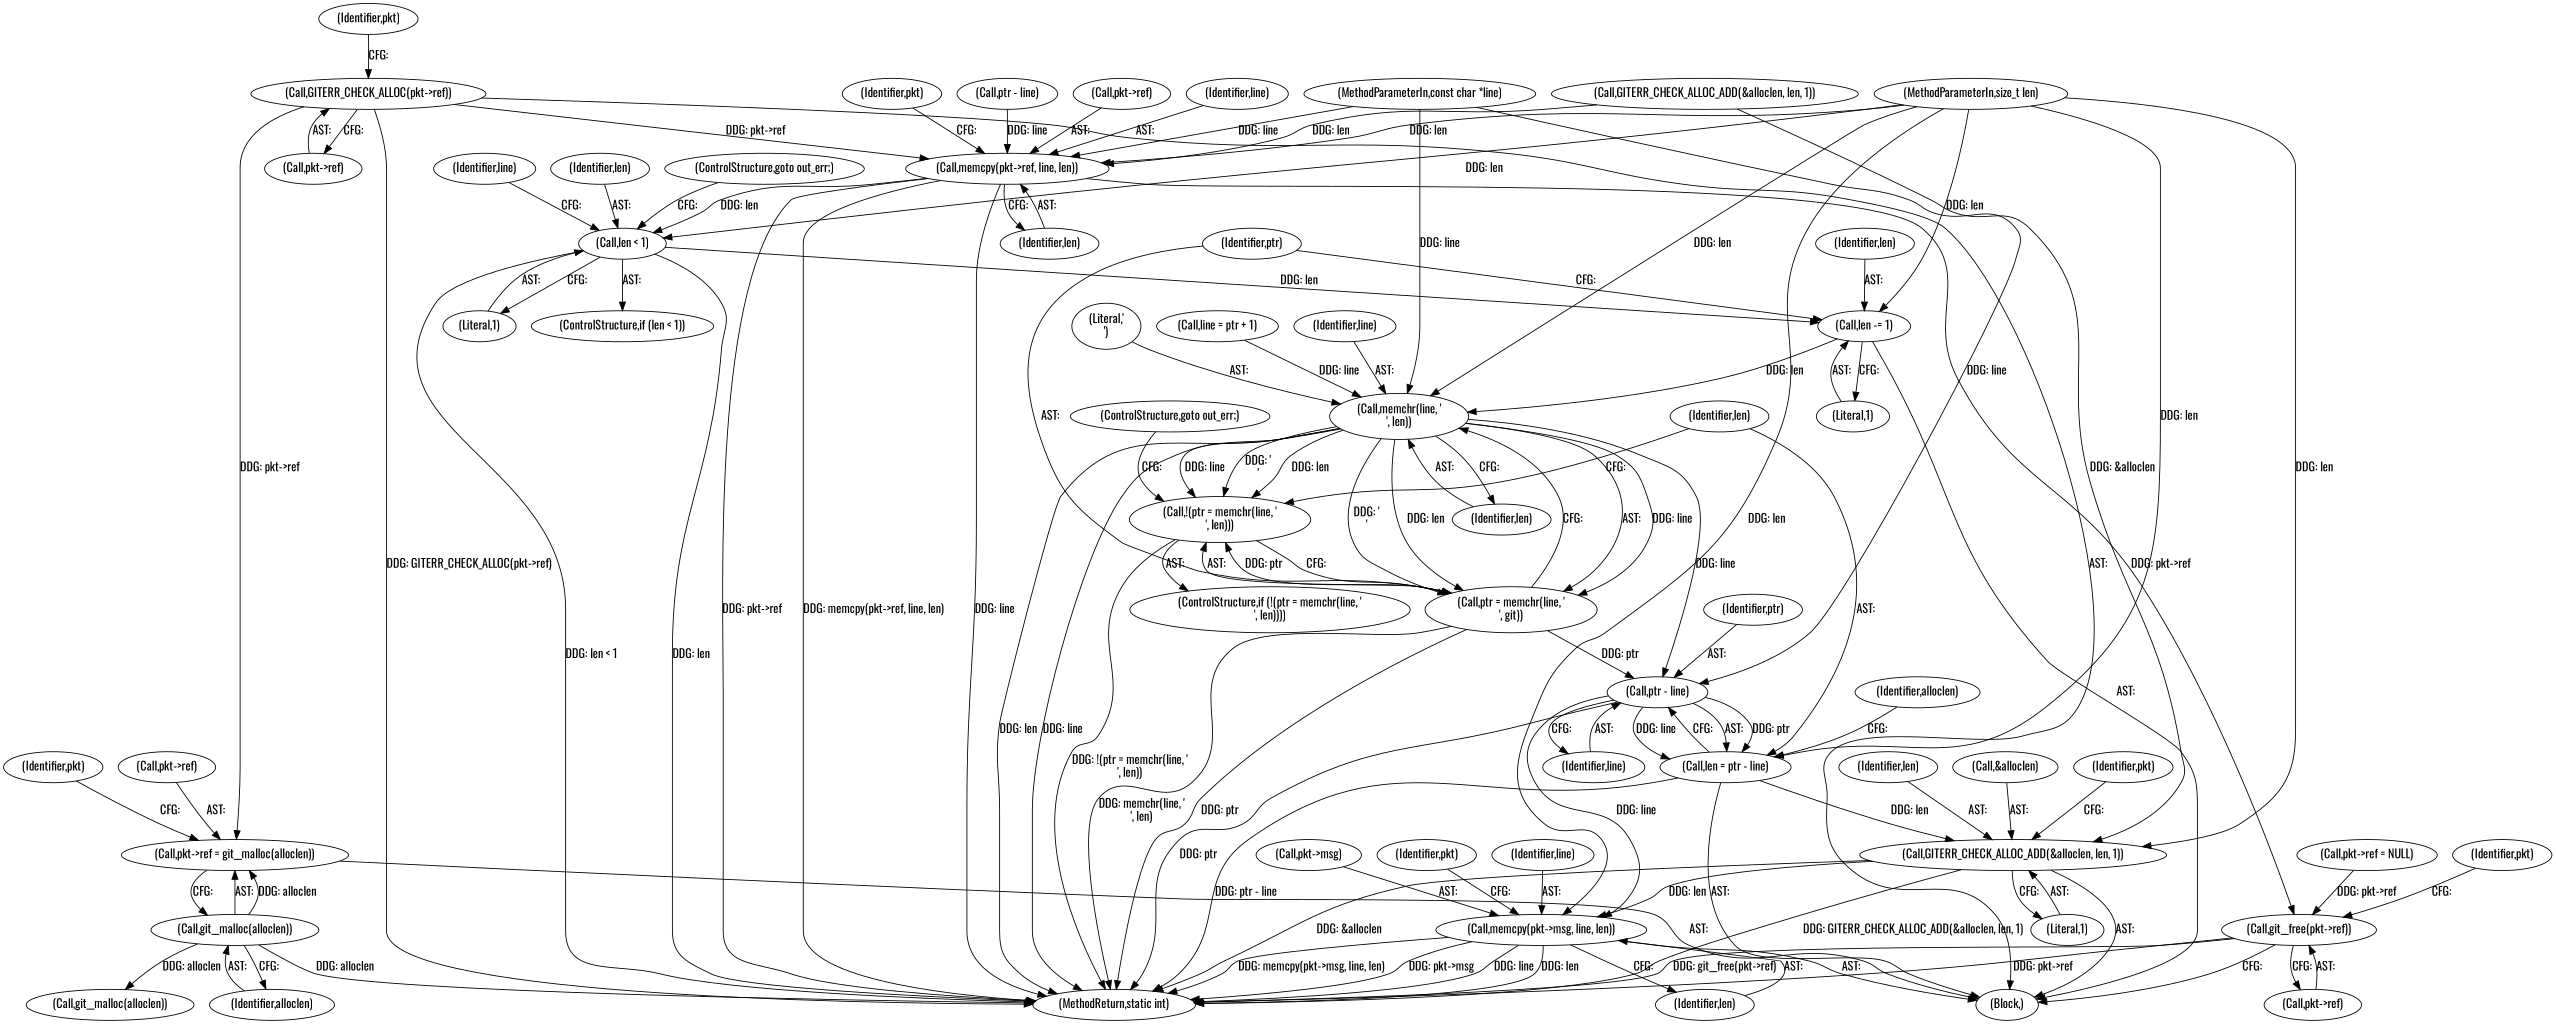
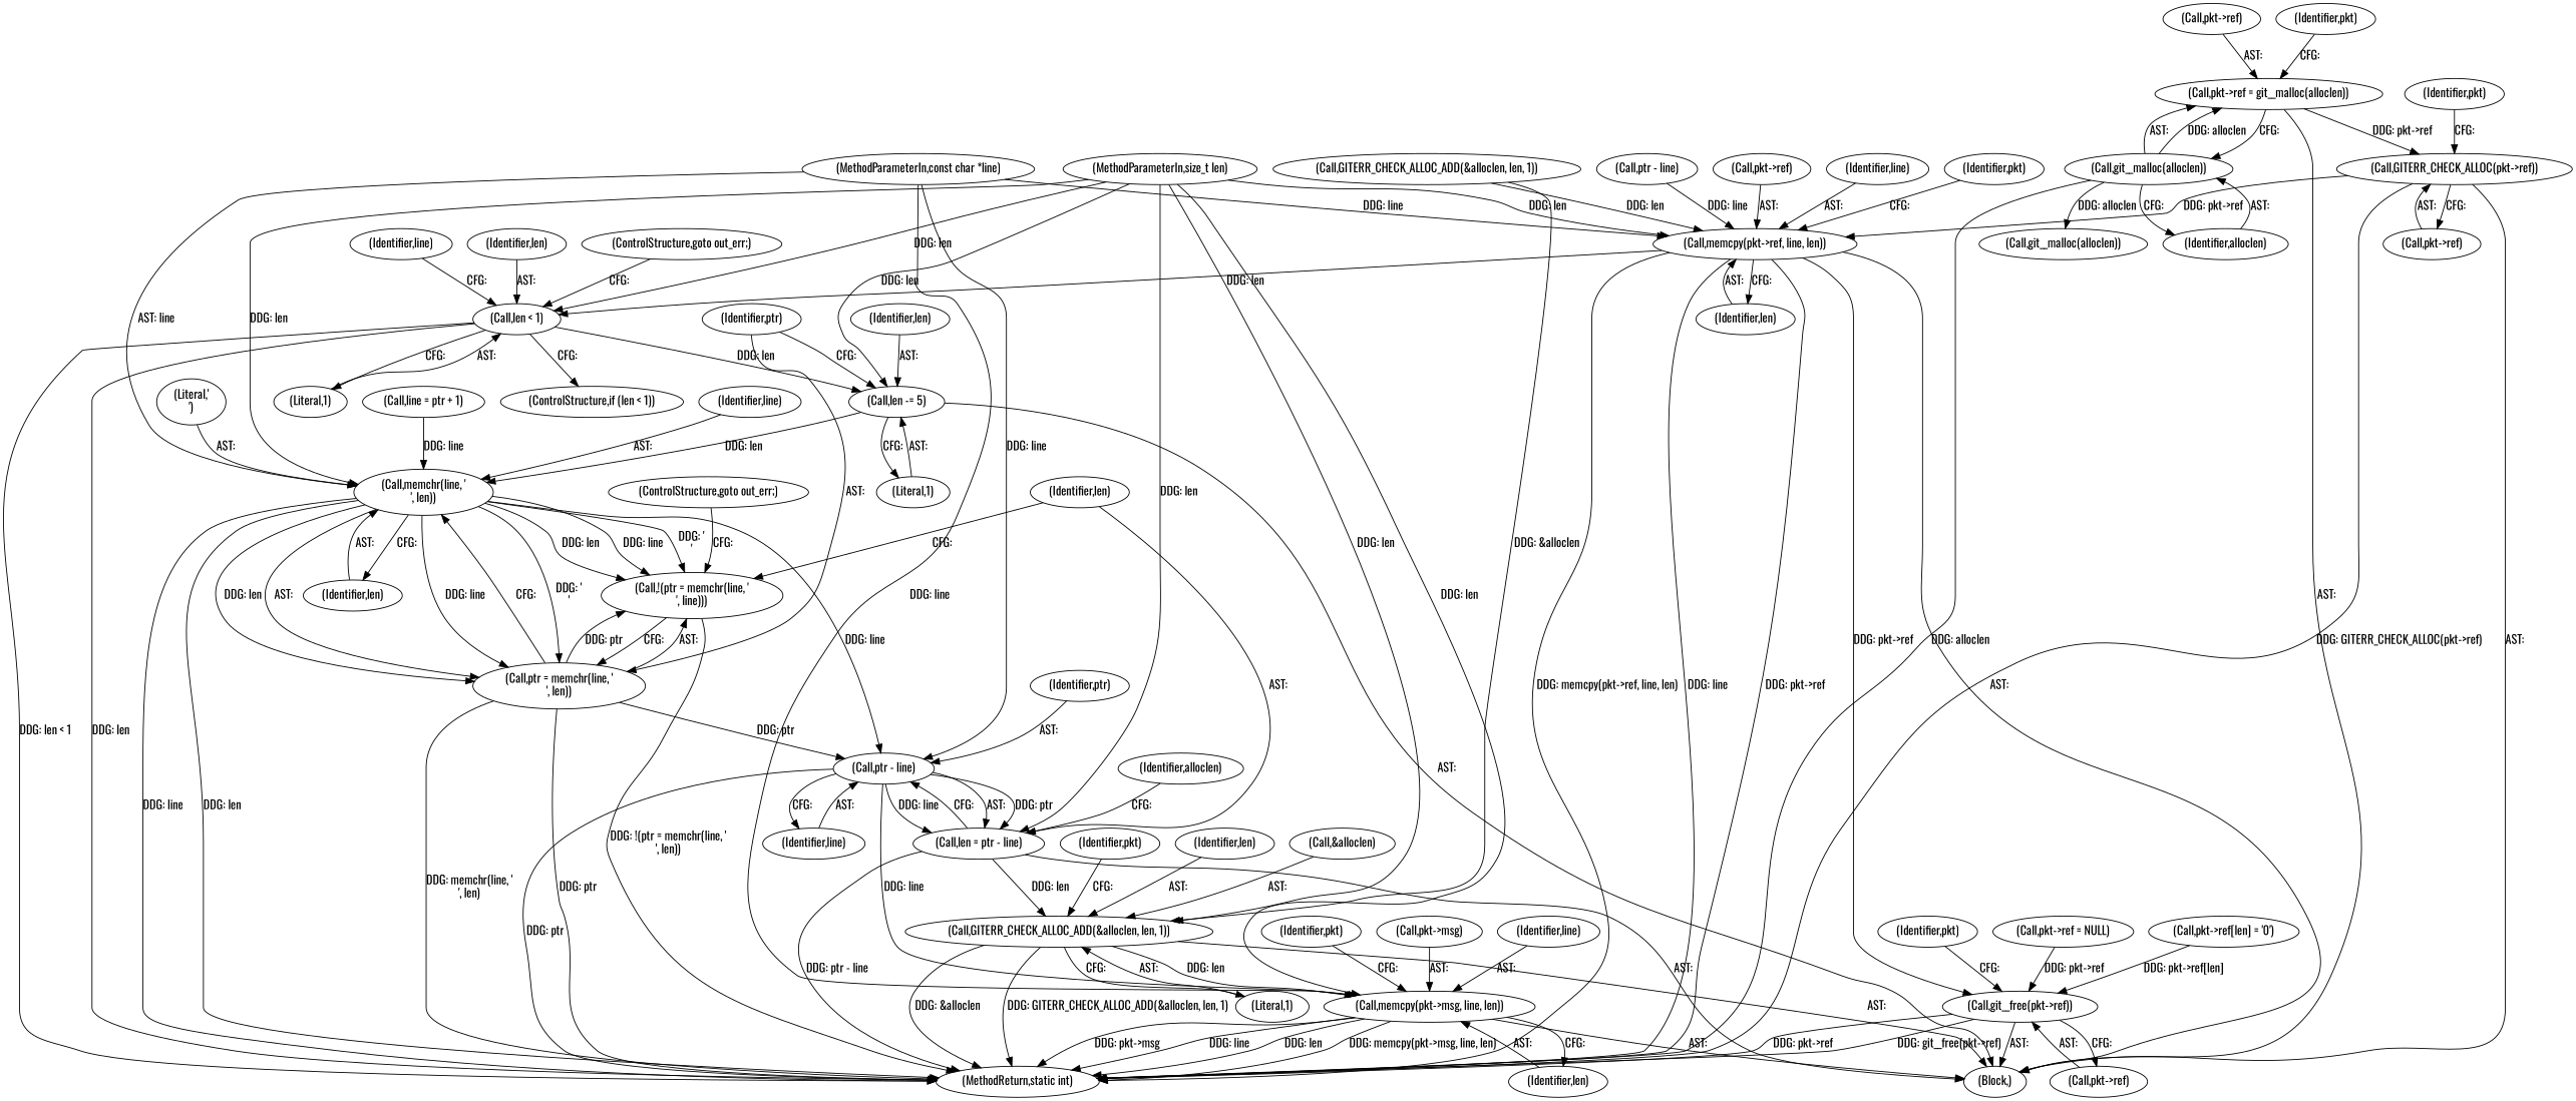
  digraph {
    fontname=Oswald
    node [fontname=Oswald]
    edge [fontname=Oswald]
    n1 [label="(Call,pkt->ref = git__malloc(alloclen))"]
    n2 [label="(Call,git__malloc(alloclen))"]
    n3 [label="(Call,GITERR_CHECK_ALLOC(pkt->ref))"]
    n4 [label="(Block,)"]
    n5 [label="(MethodReturn,static int)"]
    n6 [label="(Identifier,alloclen)"]
    n7 [label="(Call,git__malloc(alloclen))"]
    n8 [label="(Call,memcpy(pkt->ref, line, len))"]
    n9 [label="(Call,pkt->ref)"]
    n10 [label="(Call,len < 1)"]
    n11 [label="(Call,git__free(pkt->ref))"]
    n12 [label="(Identifier,len)"]
-   n13 [label="(Call,len -= 1)"]
+   n13 [label="(Call,len -= 5)"]
    n14 [label="(Literal,1)"]
    n15 [label="(ControlStructure,if (len < 1))"]
    n16 [label="(Call,pkt->ref)"]
    n17 [label="(Call,memchr(line, '\n', len))"]
    n18 [label="(Literal,1)"]
-   n19 [label="(Call,!(ptr = memchr(line, '\n', len)))"]
-   n20 [label="(Call,ptr = memchr(line, '\n', git))"]
+   n19 [label="(Call,!(ptr = memchr(line, '\n', line)))"]
+   n20 [label="(Call,ptr = memchr(line, '\n', len))"]
    n21 [label="(Call,ptr - line)"]
    n22 [label="(Identifier,len)"]
-   n23 [label="(ControlStructure,if (!(ptr = memchr(line, '\n', len))))"]
    n24 [label="(Call,len = ptr - line)"]
    n25 [label="(Call,memcpy(pkt->msg, line, len))"]
    n26 [label="(Identifier,line)"]
    n27 [label="(Call,GITERR_CHECK_ALLOC_ADD(&alloclen, len, 1))"]
    n28 [label="(Identifier,len)"]
    n29 [label="(Literal,1)"]
    n30 [label="(Call,ptr - line)"]
    n31 [label="(Identifier,len)"]
    n32 [label="(Call,pkt->ref = NULL)"]
    n33 [label="(Identifier,len)"]
    n34 [label="(Call,&alloclen)"]
    n35 [label="(Call,pkt->ref)"]
    n36 [label="(Identifier,pkt)"]
+   n37 [label="(Call,pkt->ref[len] = '\0')"]
    n38 [label="(Identifier,line)"]
    n39 [label="(Call,pkt->ref)"]
    n40 [label="(ControlStructure,goto out_err;)"]
    n41 [label="(Identifier,len)"]
    n42 [label="(Identifier,ptr)"]
    n43 [label="(Identifier,pkt)"]
    n44 [label="(ControlStructure,goto out_err;)"]
    n45 [label="(Literal,'\n')"]
    n46 [label="(Identifier,ptr)"]
    n47 [label="(Identifier,alloclen)"]
    n48 [label="(Identifier,pkt)"]
    n49 [label="(Identifier,pkt)"]
    n50 [label="(MethodParameterIn,const char *line)"]
    n51 [label="(Identifier,pkt)"]
    n52 [label="(Call,pkt->msg)"]
    n53 [label="(Identifier,line)"]
    n54 [label="(Identifier,pkt)"]
    n55 [label="(Call,GITERR_CHECK_ALLOC_ADD(&alloclen, len, 1))"]
    n56 [label="(MethodParameterIn,size_t len)"]
    n57 [label="(Call,line = ptr + 1)"]
    n58 [label="(Identifier,line)"]
    n59 [label="(Identifier,len)"]
    n60 [label="(Identifier,line)"]
    n1 -> n2 [label="CFG: "]
-   n3 -> n1 [label="DDG: pkt->ref"]
+   n1 -> n3 [label="DDG: pkt->ref"]
    n1 -> n4 [label="AST: "]
    n2 -> n1 [label="AST: "]
    n2 -> n1 [label="DDG: alloclen"]
    n2 -> n5 [label="DDG: alloclen"]
    n2 -> n6 [label="CFG: "]
    n2 -> n7 [label="DDG: alloclen"]
    n3 -> n4 [label="AST: "]
    n3 -> n5 [label="DDG: GITERR_CHECK_ALLOC(pkt->ref)"]
    n3 -> n8 [label="DDG: pkt->ref"]
    n3 -> n9 [label="CFG: "]
    n6 -> n2 [label="AST: "]
+   n8 -> n4 [label="AST: "]
    n8 -> n5 [label="DDG: pkt->ref"]
    n8 -> n5 [label="DDG: memcpy(pkt->ref, line, len)"]
    n8 -> n5 [label="DDG: line"]
    n8 -> n10 [label="DDG: len"]
    n8 -> n11 [label="DDG: pkt->ref"]
    n8 -> n12 [label="CFG: "]
    n9 -> n3 [label="AST: "]
    n10 -> n5 [label="DDG: len < 1"]
    n10 -> n5 [label="DDG: len"]
    n10 -> n13 [label="DDG: len"]
    n10 -> n14 [label="CFG: "]
-   n10 -> n15 [label="AST: "]
-   n11 -> n4 [label="CFG: "]
+   n10 -> n15 [label="CFG: "]
+   n11 -> n4 [label="AST: "]
    n11 -> n5 [label="DDG: pkt->ref"]
    n11 -> n5 [label="DDG: git__free(pkt->ref)"]
    n11 -> n16 [label="CFG: "]
    n12 -> n8 [label="AST: "]
    n13 -> n4 [label="AST: "]
    n13 -> n17 [label="DDG: len"]
    n13 -> n18 [label="CFG: "]
    n14 -> n10 [label="AST: "]
    n16 -> n11 [label="AST: "]
    n17 -> n5 [label="DDG: len"]
    n17 -> n5 [label="DDG: line"]
    n17 -> n19 [label="DDG: line"]
    n17 -> n19 [label="DDG: '\n'"]
    n17 -> n19 [label="DDG: len"]
    n17 -> n20 [label="AST: "]
    n17 -> n20 [label="DDG: line"]
    n17 -> n20 [label="DDG: '\n'"]
    n17 -> n20 [label="DDG: len"]
    n17 -> n21 [label="DDG: line"]
    n17 -> n22 [label="CFG: "]
    n18 -> n13 [label="AST: "]
    n19 -> n5 [label="DDG: !(ptr = memchr(line, '\n', len))"]
    n19 -> n20 [label="CFG: "]
-   n19 -> n23 [label="AST: "]
    n20 -> n5 [label="DDG: memchr(line, '\n', len)"]
    n20 -> n5 [label="DDG: ptr"]
    n20 -> n17 [label="CFG: "]
    n20 -> n19 [label="AST: "]
    n20 -> n19 [label="DDG: ptr"]
    n20 -> n21 [label="DDG: ptr"]
    n21 -> n5 [label="DDG: ptr"]
    n21 -> n24 [label="AST: "]
    n21 -> n24 [label="DDG: ptr"]
    n21 -> n24 [label="DDG: line"]
    n21 -> n25 [label="DDG: line"]
    n21 -> n26 [label="CFG: "]
    n22 -> n17 [label="AST: "]
    n24 -> n4 [label="AST: "]
    n24 -> n5 [label="DDG: ptr - line"]
    n24 -> n21 [label="CFG: "]
    n24 -> n27 [label="DDG: len"]
    n25 -> n4 [label="AST: "]
    n25 -> n5 [label="DDG: pkt->msg"]
    n25 -> n5 [label="DDG: line"]
    n25 -> n5 [label="DDG: len"]
    n25 -> n5 [label="DDG: memcpy(pkt->msg, line, len)"]
    n25 -> n28 [label="CFG: "]
    n26 -> n21 [label="AST: "]
    n27 -> n4 [label="AST: "]
    n27 -> n5 [label="DDG: &alloclen"]
    n27 -> n5 [label="DDG: GITERR_CHECK_ALLOC_ADD(&alloclen, len, 1)"]
    n27 -> n25 [label="DDG: len"]
    n27 -> n29 [label="CFG: "]
    n28 -> n25 [label="AST: "]
    n29 -> n27 [label="AST: "]
    n30 -> n8 [label="DDG: line"]
    n31 -> n27 [label="AST: "]
    n32 -> n11 [label="DDG: pkt->ref"]
    n33 -> n19 [label="CFG: "]
    n33 -> n24 [label="AST: "]
    n34 -> n27 [label="AST: "]
    n35 -> n8 [label="AST: "]
    n36 -> n27 [label="CFG: "]
+   n37 -> n11 [label="DDG: pkt->ref[len]"]
    n38 -> n8 [label="AST: "]
    n39 -> n1 [label="AST: "]
    n40 -> n19 [label="CFG: "]
    n41 -> n10 [label="AST: "]
    n42 -> n13 [label="CFG: "]
    n42 -> n20 [label="AST: "]
    n43 -> n3 [label="CFG: "]
    n44 -> n10 [label="CFG: "]
    n45 -> n17 [label="AST: "]
    n46 -> n21 [label="AST: "]
    n47 -> n24 [label="CFG: "]
    n48 -> n8 [label="CFG: "]
    n49 -> n1 [label="CFG: "]
    n50 -> n8 [label="DDG: line"]
-   n50 -> n17 [label="DDG: line"]
+   n50 -> n17 [label="AST: line"]
    n50 -> n21 [label="DDG: line"]
+   n50 -> n25 [label="DDG: line"]
    n51 -> n25 [label="CFG: "]
    n52 -> n25 [label="AST: "]
    n53 -> n10 [label="CFG: "]
    n54 -> n11 [label="CFG: "]
    n55 -> n8 [label="DDG: len"]
    n55 -> n27 [label="DDG: &alloclen"]
    n56 -> n8 [label="DDG: len"]
    n56 -> n10 [label="DDG: len"]
    n56 -> n13 [label="DDG: len"]
    n56 -> n17 [label="DDG: len"]
    n56 -> n24 [label="DDG: len"]
    n56 -> n25 [label="DDG: len"]
    n56 -> n27 [label="DDG: len"]
    n57 -> n17 [label="DDG: line"]
    n58 -> n17 [label="AST: "]
    n59 -> n13 [label="AST: "]
    n60 -> n25 [label="AST: "]
  }
